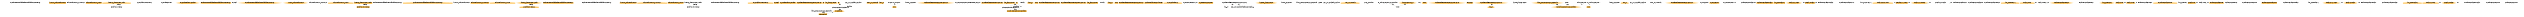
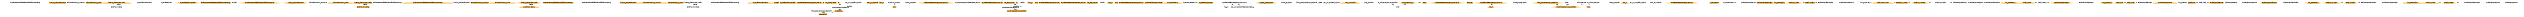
  digraph {
    node [cluster="CommandLine.Internal.ReflectionUtil.RetrieveOptionProperty<TAttribute>(object, string)" fillcolor=orange shape=hexagon span="0-0" style=filled file="ReflectionExtensions.cs"]
    edge [color=darkseagreen4 style=bold]
    n1 [cluster="Humanizer.Tests.Extensions.RomanianDateHumanizeTests.RomanianTranslationIsCorrectForThreeHoursAgo()" fillcolor=white label="Entry Humanizer.Tests.Extensions.RomanianDateHumanizeTests.RomanianTranslationIsCorrectForThreeHoursAgo()" span="11-11" file=""]
    n2 [cluster="Humanizer.Tests.Extensions.RomanianDateHumanizeTests.RomanianTranslationIsCorrectForThreeHoursAgo()" label="var currentCulture = Thread.CurrentThread.CurrentUICulture" shape=folder span="13-13" file=""]
    n3 [cluster="Humanizer.Tests.Extensions.RomanianDateHumanizeTests.RomanianTranslationIsCorrectForThreeHoursAgo()" fillcolor=white label="Thread.CurrentThread.CurrentUICulture = new CultureInfo(''ro-RO'')" shape=cylinder span="14-14" file=""]
    n4 [cluster="Humanizer.Tests.Extensions.RomanianDateHumanizeTests.RomanianTranslationIsCorrectForThreeHoursAgo()" label="Thread.CurrentThread.CurrentUICulture = currentCulture" shape=folder span="18-18" file=""]
    n5 [cluster="Humanizer.Tests.Extensions.RomanianDateHumanizeTests.RomanianTranslationIsCorrectForThreeHoursAgo()" label="var threeHoursAgo = DateTime.UtcNow.AddHours(-3).Humanize()" shape=house span="16-16" file=""]
    n6 [cluster="Humanizer.Tests.Extensions.RomanianDateHumanizeTests.RomanianTranslationIsCorrectForThreeHoursAgo()" fillcolor=white label="Assert.Equal(''acum 3 ore'', threeHoursAgo)" shape=folder span="20-20" file=""]
    n7 [cluster="System.Globalization.CultureInfo.CultureInfo(string)" fillcolor=white label="Entry System.Globalization.CultureInfo.CultureInfo(string)" shape=house file=""]
    n8 [cluster="System.DateTime.AddHours(double)" fillcolor=white label="Entry System.DateTime.AddHours(double)" file=""]
    n9 [cluster="System.DateTime.Humanize(bool, System.DateTime?)" label="Entry System.DateTime.Humanize(bool, System.DateTime?)" span="21-21" file=""]
    n10 [cluster="Humanizer.Tests.Extensions.RomanianDateHumanizeTests.RomanianTranslationIsCorrectForThreeHoursAgo()" label="Exit Humanizer.Tests.Extensions.RomanianDateHumanizeTests.RomanianTranslationIsCorrectForThreeHoursAgo()" shape=cylinder span="11-11" file=""]
    n11 [cluster="Unk.Equal" fillcolor=white label="Entry Unk.Equal" shape=cylinder span="" file=""]
    n12 [cluster="Humanizer.Tests.Extensions.RomanianDateHumanizeTests.RomanianTranslationIsCorrectFor20HoursAgo()" label="Entry Humanizer.Tests.Extensions.RomanianDateHumanizeTests.RomanianTranslationIsCorrectFor20HoursAgo()" span="24-24" file=""]
    n13 [cluster="Humanizer.Tests.Extensions.RomanianDateHumanizeTests.RomanianTranslationIsCorrectFor20HoursAgo()" label="var currentCulture = Thread.CurrentThread.CurrentUICulture" span="26-26" file=""]
    n14 [cluster="Humanizer.Tests.Extensions.RomanianDateHumanizeTests.RomanianTranslationIsCorrectFor20HoursAgo()" fillcolor=white label="Thread.CurrentThread.CurrentUICulture = new CultureInfo(''ro-RO'')" shape=folder span="27-27" file=""]
    n15 [cluster="Humanizer.Tests.Extensions.RomanianDateHumanizeTests.RomanianTranslationIsCorrectFor20HoursAgo()" label="Thread.CurrentThread.CurrentUICulture = currentCulture" shape=house span="31-31" file=""]
    n16 [cluster="Humanizer.Tests.Extensions.RomanianDateHumanizeTests.RomanianTranslationIsCorrectFor20HoursAgo()" label="var threeHoursAgo = DateTime.UtcNow.AddHours(-20).Humanize()" shape=folder span="29-29" file=""]
    n17 [cluster="Humanizer.Tests.Extensions.RomanianDateHumanizeTests.RomanianTranslationIsCorrectFor20HoursAgo()" label="Assert.Equal(''acum 20 de ore'', threeHoursAgo)" shape=cylinder span="33-33" file=""]
    n18 [cluster="Humanizer.Tests.Extensions.RomanianDateHumanizeTests.RomanianTranslationIsCorrectFor20HoursAgo()" fillcolor=white label="Exit Humanizer.Tests.Extensions.RomanianDateHumanizeTests.RomanianTranslationIsCorrectFor20HoursAgo()" shape=cylinder span="24-24" file=""]
    n19 [cluster="Humanizer.Tests.Extensions.RomanianDateHumanizeTests.RomanianTranslationIsCorrectForThreeHoursAgo()" file="InstanceBuilder.cs" label="Entry Humanizer.Tests.Extensions.RomanianDateHumanizeTests.RomanianTranslationIsCorrectForThreeHoursAgo()" shape=house span="11-11"]
    n20 [cluster="Humanizer.Tests.Extensions.RomanianDateHumanizeTests.RomanianTranslationIsCorrectForThreeHoursAgo()" file="InstanceBuilder.cs" fillcolor=white label="var currentCulture = Thread.CurrentThread.CurrentUICulture" shape=cylinder span="13-13"]
    n21 [cluster="Humanizer.Tests.Extensions.RomanianDateHumanizeTests.RomanianTranslationIsCorrectForThreeHoursAgo()" file="InstanceBuilder.cs" label="Thread.CurrentThread.CurrentUICulture = new CultureInfo(''ro-RO'')" shape=folder span="14-14"]
    n22 [cluster="Humanizer.Tests.Extensions.RomanianDateHumanizeTests.RomanianTranslationIsCorrectForThreeHoursAgo()" file="InstanceBuilder.cs" label="Thread.CurrentThread.CurrentUICulture = currentCulture" shape=house span="18-18"]
    n23 [cluster="Humanizer.Tests.Extensions.RomanianDateHumanizeTests.RomanianTranslationIsCorrectForThreeHoursAgo()" file="InstanceBuilder.cs" label="var threeHoursAgo = DateTime.UtcNow.AddHours(-3).Humanize()" span="16-16"]
    n24 [cluster="Humanizer.Tests.Extensions.RomanianDateHumanizeTests.RomanianTranslationIsCorrectForThreeHoursAgo()" file="InstanceBuilder.cs" label="Assert.Equal(''acum 3 ore'', threeHoursAgo)" shape=house span="20-20"]
    n25 [cluster="Humanizer.Tests.Extensions.RomanianDateHumanizeTests.RomanianTranslationIsCorrectForThreeHoursAgo()" file="InstanceBuilder.cs" label="Exit Humanizer.Tests.Extensions.RomanianDateHumanizeTests.RomanianTranslationIsCorrectForThreeHoursAgo()" shape=cylinder span="11-11"]
    n26 [cluster="Humanizer.Tests.Extensions.RomanianDateHumanizeTests.RomanianTranslationIsCorrectFor20HoursAgo()" file="InstanceBuilder.cs" fillcolor=white label="Entry Humanizer.Tests.Extensions.RomanianDateHumanizeTests.RomanianTranslationIsCorrectFor20HoursAgo()" span="24-24"]
    n27 [cluster="Humanizer.Tests.Extensions.RomanianDateHumanizeTests.RomanianTranslationIsCorrectFor20HoursAgo()" file="InstanceBuilder.cs" label="var currentCulture = Thread.CurrentThread.CurrentUICulture" shape=cylinder span="26-26"]
    n28 [cluster="Humanizer.Tests.Extensions.RomanianDateHumanizeTests.RomanianTranslationIsCorrectFor20HoursAgo()" file="InstanceBuilder.cs" label="Thread.CurrentThread.CurrentUICulture = new CultureInfo(''ro-RO'')" shape=house span="27-27"]
    n29 [cluster="Humanizer.Tests.Extensions.RomanianDateHumanizeTests.RomanianTranslationIsCorrectFor20HoursAgo()" file="InstanceBuilder.cs" label="Thread.CurrentThread.CurrentUICulture = currentCulture" shape=folder span="31-31"]
    n30 [cluster="Humanizer.Tests.Extensions.RomanianDateHumanizeTests.RomanianTranslationIsCorrectFor20HoursAgo()" file="InstanceBuilder.cs" fillcolor=white label="var threeHoursAgo = DateTime.UtcNow.AddHours(-20).Humanize()" shape=folder span="29-29"]
    n31 [cluster="Humanizer.Tests.Extensions.RomanianDateHumanizeTests.RomanianTranslationIsCorrectFor20HoursAgo()" file="InstanceBuilder.cs" fillcolor=white label="Assert.Equal(''acum 20 de ore'', threeHoursAgo)" shape=folder span="33-33"]
    n32 [cluster="Humanizer.Tests.Extensions.RomanianDateHumanizeTests.RomanianTranslationIsCorrectFor20HoursAgo()" file="InstanceBuilder.cs" fillcolor=white label="Exit Humanizer.Tests.Extensions.RomanianDateHumanizeTests.RomanianTranslationIsCorrectFor20HoursAgo()" span="24-24"]
    n33 [cluster="System.Globalization.CultureInfo.CultureInfo(string)" file="InstanceBuilder.cs" label="Entry System.Globalization.CultureInfo.CultureInfo(string)" shape=house]
    n34 [cluster="Unk.Equal" file="InstanceBuilder.cs" label="Entry Unk.Equal" shape=folder span=""]
    n35 [cluster="System.DateTime.Humanize(bool, System.DateTime?)" file="InstanceBuilder.cs" label="Entry System.DateTime.Humanize(bool, System.DateTime?)" shape=folder span="21-21"]
    n36 [cluster="CommandLine.Internal.ReflectionUtil.RetrievePropertyAttributeList<TAttribute>(object)" label="Entry CommandLine.Internal.ReflectionUtil.RetrievePropertyAttributeList<TAttribute>(object)" shape=folder span="112-112"]
    n37 [cluster="CommandLine.Internal.ReflectionUtil.RetrievePropertyAttributeList<TAttribute>(object)" color=green community=0 label=info prediction=0 shape=folder span="118-118"]
    n38 [cluster="CommandLine.Internal.ReflectionUtil.RetrievePropertyAttributeList<TAttribute>(object)" label="var info = target.GetType().GetProperties()" shape=cylinder span="116-116"]
    n39 [cluster="CommandLine.Internal.ReflectionUtil.RetrievePropertyAttributeList<TAttribute>(object)" label="list.Add((TAttribute)attribute)" shape=folder span="128-128"]
    n40 [cluster="CommandLine.Internal.ReflectionUtil.RetrievePropertyAttributeList<TAttribute>(object)" fillcolor=white label="property != null && (property.CanRead && property.CanWrite)" span="120-120"]
    n41 [cluster="CommandLine.Internal.ReflectionUtil.RetrievePropertyAttributeList<TAttribute>(object)" label="setMethod != null && !setMethod.IsStatic" shape=cylinder span="123-123"]
    n42 [cluster="CommandLine.Internal.ReflectionUtil.RetrievePropertyAttributeList<TAttribute>(object)" label="attribute != null" shape=cylinder span="126-126"]
    n43 [cluster="CommandLine.Internal.ReflectionUtil.RetrievePropertyAttributeList<TAttribute>(object)" label="return list;" span="134-134"]
    n44 [cluster="CommandLine.Internal.ReflectionUtil.RetrievePropertyAttributeList<TAttribute>(object)" fillcolor=white label="var setMethod = property.GetSetMethod()" shape=folder span="122-122"]
    n45 [cluster="CommandLine.Internal.ReflectionUtil.RetrievePropertyAttributeList<TAttribute>(object)" fillcolor=white label="var attribute = Attribute.GetCustomAttribute(property, typeof(TAttribute), false)" shape=folder span="125-125"]
    n46 [cluster="CommandLine.Internal.ReflectionUtil.RetrievePropertyAttributeList<TAttribute>(object)" fillcolor=white label="IList<TAttribute> list = new List<TAttribute>()" span="115-115"]
    n47 [cluster="CommandLine.Internal.ReflectionUtil.RetrievePropertyAttributeList<TAttribute>(object)" label="Exit CommandLine.Internal.ReflectionUtil.RetrievePropertyAttributeList<TAttribute>(object)" span="112-112"]
    n48 [cluster="System.Attribute.GetCustomAttribute(System.Reflection.MemberInfo, System.Type, bool)" fillcolor=white label="Entry System.Attribute.GetCustomAttribute(System.Reflection.MemberInfo, System.Type, bool)" shape=folder]
    n49 [cluster="CommandLine.Internal.ReflectionUtil.RetrieveMethod<TAttribute>(object)" label="Entry CommandLine.Internal.ReflectionUtil.RetrieveMethod<TAttribute>(object)" shape=cylinder span="70-70"]
    n50 [cluster="CommandLine.Internal.ReflectionUtil.RetrieveMethod<TAttribute>(object)" label="var info = target.GetType().GetMethods()" shape=cylinder span="73-73"]
    n51 [cluster="CommandLine.Internal.ReflectionUtil.RetrieveMethod<TAttribute>(object)" fillcolor=white label="Attribute attribute =\r\n                        Attribute.GetCustomAttribute(method, typeof(TAttribute), false)" shape=folder span="79-80"]
    n52 [cluster="CommandLine.Internal.ReflectionUtil.RetrieveMethod<TAttribute>(object)" label="return new Pair<MethodInfo, TAttribute>(method, (TAttribute)attribute);" shape=folder span="83-83"]
    n53 [cluster="CommandLine.Internal.ReflectionUtil.RetrieveMethod<TAttribute>(object)" label=info span="75-75"]
    n54 [cluster="CommandLine.Internal.ReflectionUtil.RetrieveMethod<TAttribute>(object)" fillcolor=white label="!method.IsStatic" span="77-77"]
    n55 [cluster="CommandLine.Internal.ReflectionUtil.RetrieveMethod<TAttribute>(object)" label="attribute != null" span="81-81"]
    n56 [cluster="CommandLine.Internal.ReflectionUtil.RetrieveMethod<TAttribute>(object)" label="return null;" shape=folder span="88-88"]
    n57 [cluster="CommandLine.Internal.ReflectionUtil.RetrieveMethod<TAttribute>(object)" label="Exit CommandLine.Internal.ReflectionUtil.RetrieveMethod<TAttribute>(object)" shape=cylinder span="70-70"]
    n58 [cluster="CommandLine.Internal.ReflectionUtil.RetrieveMethodAttributeOnly<TAttribute>(object)" label="Entry CommandLine.Internal.ReflectionUtil.RetrieveMethodAttributeOnly<TAttribute>(object)" shape=cylinder span="91-91"]
    n59 [cluster="CommandLine.Internal.ReflectionUtil.RetrieveMethodAttributeOnly<TAttribute>(object)" fillcolor=white label="Attribute attribute =\r\n                        Attribute.GetCustomAttribute(method, typeof(TAttribute), false)" span="100-101"]
    n60 [cluster="CommandLine.Internal.ReflectionUtil.RetrieveMethodAttributeOnly<TAttribute>(object)" label="return (TAttribute)attribute;" span="104-104"]
    n61 [cluster="CommandLine.Internal.ReflectionUtil.RetrieveMethodAttributeOnly<TAttribute>(object)" label="var info = target.GetType().GetMethods()" shape=folder span="94-94"]
    n62 [cluster="CommandLine.Internal.ReflectionUtil.RetrieveMethodAttributeOnly<TAttribute>(object)" label=info span="96-96"]
    n63 [cluster="CommandLine.Internal.ReflectionUtil.RetrieveMethodAttributeOnly<TAttribute>(object)" fillcolor=white label="!method.IsStatic" span="98-98"]
    n64 [cluster="CommandLine.Internal.ReflectionUtil.RetrieveMethodAttributeOnly<TAttribute>(object)" label="attribute != null" span="102-102"]
    n65 [cluster="CommandLine.Internal.ReflectionUtil.RetrieveMethodAttributeOnly<TAttribute>(object)" label="return null;" shape=folder span="109-109"]
    n66 [cluster="CommandLine.Internal.ReflectionUtil.RetrieveMethodAttributeOnly<TAttribute>(object)" label="Exit CommandLine.Internal.ReflectionUtil.RetrieveMethodAttributeOnly<TAttribute>(object)" shape=folder span="91-91"]
    n67 [cluster="CommandLine.Internal.Pair<TLeft, TRight>.Pair(TLeft, TRight)" label="Entry CommandLine.Internal.Pair<TLeft, TRight>.Pair(TLeft, TRight)" shape=cylinder span="37-37"]
    n68 [cluster="string.CompareOrdinal(string, string)" label="Entry string.CompareOrdinal(info, string)" shape=house]
    n69 [cluster="System.Collections.Generic.ICollection<T>.Add(T)" fillcolor=white label="Entry System.Collections.Generic.ICollection<T>.Add(T)" shape=folder]
    n70 [cluster="System.Reflection.PropertyInfo.GetSetMethod()" label="Entry System.Reflection.PropertyInfo.GetSetMethod()" shape=folder]
    n71 [fillcolor=white label="Entry CommandLine.Internal.ReflectionUtil.RetrieveOptionProperty<TAttribute>(object, string)" shape=house span="151-151"]
    n72 [fillcolor=white label="target == null" shape=house span="155-155"]
    n73 [fillcolor=white label="optionAttr != null && string.CompareOrdinal(uniqueName, optionAttr.UniqueName) == 0" shape=folder span="167-167"]
    n74 [label="var propertiesInfo = target.GetType().GetProperties()" span="156-156"]
    n75 [fillcolor=white label="var setMethod = property.GetSetMethod()" span="162-162"]
    n76 [fillcolor=white label="var attribute = Attribute.GetCustomAttribute(property, typeof(TAttribute), false)" shape=cylinder span="165-165"]
    n77 [fillcolor=white label=propertiesInfo shape=folder span="158-158"]
    n78 [fillcolor=white label="property != null && (property.CanRead && property.CanWrite)" shape=cylinder span="160-160"]
    n79 [label="setMethod != null && !setMethod.IsStatic" shape=house span="163-163"]
    n80 [fillcolor=white label="var optionAttr = (TAttribute)attribute" shape=house span="166-166"]
    n81 [fillcolor=white label="found = new Pair<PropertyInfo, TAttribute>(property, (TAttribute)attribute)" shape=folder span="169-169"]
    n82 [fillcolor=white label="return found;" shape=house span="175-175"]
    n83 [label="Pair<PropertyInfo, TAttribute> found = null" span="154-154"]
    n84 [fillcolor=white label="return null;" shape=folder span="155-155"]
    n85 [label="return found;" span="170-170"]
    n86 [label="Exit CommandLine.Internal.ReflectionUtil.RetrieveOptionProperty<TAttribute>(object, string)" span="151-151"]
    n87 [cluster="object.GetType()" label="Entry object.GetType()" shape=cylinder]
    n88 [cluster="CommandLine.Internal.ReflectionUtil.RetrievePropertyList<TAttribute>(object)" label="Entry CommandLine.Internal.ReflectionUtil.RetrievePropertyList<TAttribute>(object)" span="43-43"]
    n89 [cluster="CommandLine.Internal.ReflectionUtil.RetrievePropertyList<TAttribute>(object)" label="target != null" shape=house span="47-47"]
    n90 [cluster="CommandLine.Internal.ReflectionUtil.RetrievePropertyList<TAttribute>(object)" fillcolor=white label="var propertiesInfo = target.GetType().GetProperties()" span="49-49"]
    n91 [cluster="CommandLine.Internal.ReflectionUtil.RetrievePropertyList<TAttribute>(object)" label="list.Add(new Pair<PropertyInfo, TAttribute>(property, (TAttribute)attribute))" span="61-61"]
    n92 [cluster="CommandLine.Internal.ReflectionUtil.RetrievePropertyList<TAttribute>(object)" fillcolor=white label="var setMethod = property.GetSetMethod()" shape=folder span="55-55"]
    n93 [cluster="CommandLine.Internal.ReflectionUtil.RetrievePropertyList<TAttribute>(object)" label="var attribute = Attribute.GetCustomAttribute(property, typeof(TAttribute), false)" span="58-58"]
    n94 [cluster="CommandLine.Internal.ReflectionUtil.RetrievePropertyList<TAttribute>(object)" fillcolor=white label="IList<Pair<PropertyInfo, TAttribute>> list = new List<Pair<PropertyInfo, TAttribute>>()" shape=house span="46-46"]
    n95 [cluster="CommandLine.Internal.ReflectionUtil.RetrievePropertyList<TAttribute>(object)" label="return list;" span="67-67"]
    n96 [cluster="CommandLine.Internal.ReflectionUtil.RetrievePropertyList<TAttribute>(object)" fillcolor=white label=propertiesInfo shape=folder span="51-51"]
    n97 [cluster="CommandLine.Internal.ReflectionUtil.RetrievePropertyList<TAttribute>(object)" label="attribute != null" shape=house span="59-59"]
    n98 [cluster="CommandLine.Internal.ReflectionUtil.RetrievePropertyList<TAttribute>(object)" fillcolor=white label="property != null && (property.CanRead && property.CanWrite)" shape=folder span="53-53"]
    n99 [cluster="CommandLine.Internal.ReflectionUtil.RetrievePropertyList<TAttribute>(object)" fillcolor=white label="setMethod != null && !setMethod.IsStatic" span="56-56"]
    n100 [cluster="CommandLine.Internal.ReflectionUtil.RetrievePropertyList<TAttribute>(object)" label="Exit CommandLine.Internal.ReflectionUtil.RetrievePropertyList<TAttribute>(object)" span="43-43"]
-   n101 [cluster="System.Type.GetMethods()" fillcolor=white label="Entry System.Type.GetMethods()" shape=cylinder]
    n102 [cluster="System.Type.GetProperties()" label="Entry System.Type.GetProperties()" shape=cylinder]
    n103 [cluster="System.Collections.Generic.List<T>.List()" fillcolor=white label="Entry System.Collections.Generic.List<T>.List()"]
    n104 [cluster="Humanizer.Bytes.ByteSize.FromMegabytes(double)" file="ReflectionHelper.cs" fillcolor=white label="Entry Humanizer.Bytes.ByteSize.FromMegabytes(double)" shape=cylinder span="130-130"]
    n105 [cluster="Humanizer.Tests.Bytes.CreatingTests.FromGigabytes()" file="ReflectionHelper.cs" label="Entry Humanizer.Tests.Bytes.CreatingTests.FromGigabytes()" shape=folder span="79-79"]
    n106 [cluster="Humanizer.Tests.Bytes.CreatingTests.FromGigabytes()" file="ReflectionHelper.cs" label="var result = ByteSize.FromGigabytes(1.5)" shape=folder span="81-81"]
    n107 [cluster="Humanizer.Tests.Bytes.CreatingTests.FromGigabytes()" file="ReflectionHelper.cs" label="Assert.Equal(1610612736, result.Bytes)" span="83-83"]
    n108 [cluster="Humanizer.Tests.Bytes.CreatingTests.FromGigabytes()" file="ReflectionHelper.cs" label="Assert.Equal(1.5, result.Gigabytes)" shape=folder span="84-84"]
    n109 [cluster="Humanizer.Tests.Bytes.CreatingTests.FromGigabytes()" file="ReflectionHelper.cs" fillcolor=white label="Exit Humanizer.Tests.Bytes.CreatingTests.FromGigabytes()" shape=cylinder span="79-79"]
    n110 [cluster="Humanizer.Tests.Bytes.CreatingTests.Constructor()" file="ReflectionHelper.cs" fillcolor=white label="Entry Humanizer.Tests.Bytes.CreatingTests.Constructor()" shape=house span="30-30"]
    n111 [cluster="Humanizer.Tests.Bytes.CreatingTests.Constructor()" file="ReflectionHelper.cs" fillcolor=white label="var result = new ByteSize(1099511627776)" shape=folder span="32-32"]
    n112 [cluster="Humanizer.Tests.Bytes.CreatingTests.Constructor()" file="ReflectionHelper.cs" label="Assert.Equal(8.796093022208e12, result.Bits)" shape=house span="34-34"]
    n113 [cluster="Humanizer.Tests.Bytes.CreatingTests.Constructor()" file="ReflectionHelper.cs" label="Assert.Equal(1099511627776, result.Bytes)" shape=folder span="35-35"]
    n114 [cluster="Humanizer.Tests.Bytes.CreatingTests.Constructor()" file="ReflectionHelper.cs" label="Assert.Equal(1073741824, result.Kilobytes)" span="36-36"]
    n115 [cluster="Humanizer.Tests.Bytes.CreatingTests.Constructor()" file="ReflectionHelper.cs" fillcolor=white label="Assert.Equal(1048576, result.Megabytes)" shape=house span="37-37"]
    n116 [cluster="Humanizer.Tests.Bytes.CreatingTests.Constructor()" file="ReflectionHelper.cs" fillcolor=white label="Exit Humanizer.Tests.Bytes.UniqueName.Constructor()" shape=folder span="30-30"]
    n117 [cluster="Humanizer.Bytes.ByteSize.FromGigabytes(double)" file="ReflectionHelper.cs" fillcolor=white label="Entry Humanizer.Bytes.ByteSize.FromGigabytes(double)" shape=cylinder span="135-135"]
    n118 [cluster="Humanizer.Tests.Bytes.CreatingTests.FromKilobytes()" file="ReflectionHelper.cs" fillcolor=white label="Entry Humanizer.Tests.Bytes.CreatingTests.FromKilobytes()" shape=folder span="61-61"]
    n119 [cluster="Humanizer.Tests.Bytes.CreatingTests.FromKilobytes()" file="ReflectionHelper.cs" label="var result = ByteSize.FromKilobytes(1.5)" shape=house span="63-63"]
    n120 [cluster="Humanizer.Tests.Bytes.CreatingTests.FromKilobytes()" file="ReflectionHelper.cs" label="Assert.Equal(1536, result.Bytes)" shape=house span="65-65"]
    n121 [cluster="Humanizer.Tests.Bytes.CreatingTests.FromKilobytes()" file="ReflectionHelper.cs" fillcolor=white label="Assert.Equal(1.5, result.Kilobytes)" shape=folder span="66-66"]
    n122 [cluster="Humanizer.Tests.Bytes.CreatingTests.FromKilobytes()" file="ReflectionHelper.cs" label="Exit Humanizer.Tests.Bytes.CreatingTests.FromKilobytes()" span="61-61"]
    n123 [cluster="Humanizer.Tests.Bytes.CreatingTests.FromBytes()" file="ReflectionHelper.cs" fillcolor=white label="Entry Humanizer.Tests.Bytes.CreatingTests.FromBytes()" shape=house span="52-52"]
    n124 [cluster="Humanizer.Tests.Bytes.CreatingTests.FromBytes()" file="ReflectionHelper.cs" label="var result = ByteSize.FromBytes(1.5)" span="54-54"]
    n125 [cluster="Humanizer.Tests.Bytes.CreatingTests.FromBytes()" file="ReflectionHelper.cs" label="Assert.Equal(12, result.Bits)" shape=cylinder span="56-56"]
    n126 [cluster="Humanizer.Tests.Bytes.CreatingTests.FromBytes()" file="ReflectionHelper.cs" label="Assert.Equal(1.5, result.Bytes)" shape=cylinder span="57-57"]
    n127 [cluster="Humanizer.Tests.Bytes.CreatingTests.FromBytes()" file="ReflectionHelper.cs" fillcolor=white label="Exit Humanizer.Tests.Bytes.CreatingTests.FromBytes()" shape=folder span="52-52"]
    n128 [cluster="Humanizer.Tests.Bytes.CreatingTests.FromBits()" file="ReflectionHelper.cs" label="Entry Humanizer.Tests.Bytes.CreatingTests.FromBits()" shape=house span="43-43"]
    n129 [cluster="Humanizer.Tests.Bytes.CreatingTests.FromBits()" file="ReflectionHelper.cs" fillcolor=white label="var result = ByteSize.FromBits(8)" shape=cylinder span="45-45"]
    n130 [cluster="Humanizer.Tests.Bytes.CreatingTests.FromBits()" file="ReflectionHelper.cs" label="Assert.Equal(8, result.Bits)" shape=folder span="47-47"]
    n131 [cluster="Humanizer.Tests.Bytes.CreatingTests.FromBits()" file="ReflectionHelper.cs" fillcolor=white label="Assert.Equal(1, result.Bytes)" shape=cylinder span="48-48"]
    n132 [cluster="Humanizer.Tests.Bytes.CreatingTests.FromBits()" file="ReflectionHelper.cs" label="Exit Humanizer.Tests.Bytes.CreatingTests.FromBits()" shape=cylinder span="43-43"]
    n133 [cluster="Humanizer.Bytes.ByteSize.FromBits(long)" file="ReflectionHelper.cs" fillcolor=white label="Entry Humanizer.Bytes.ByteSize.FromBits(long)" shape=cylinder span="115-115"]
    n134 [cluster="Humanizer.Bytes.ByteSize.FromKilobytes(double)" file="ReflectionHelper.cs" fillcolor=white label="Entry Humanizer.Bytes.ByteSize.FromKilobytes(double)" span="125-125"]
    n135 [cluster="Humanizer.Bytes.ByteSize.FromTerabytes(double)" file="ReflectionHelper.cs" label="Entry Humanizer.Bytes.ByteSize.FromTerabytes(double)" shape=folder span="140-140"]
    n136 [cluster="Humanizer.Tests.Bytes.CreatingTests.FromTerabytes()" file="ReflectionHelper.cs" fillcolor=white label="Entry Humanizer.Tests.Bytes.CreatingTests.FromTerabytes()" shape=house span="88-88"]
-   n137 [cluster="Humanizer.Tests.Bytes.CreatingTests.FromTerabytes()" file="ReflectionHelper.cs" fillcolor=white label="var result = ByteSize.FromTerabytes(1.5)" span="90-90"]
+   n137 [cluster="Humanizer.Tests.Bytes.CreatingTests.FromTerabytes()" file="ReflectionHelper.cs" label="var result = ByteSize.FromTerabytes(1.5)" span="90-90"]
    n138 [cluster="Humanizer.Tests.Bytes.CreatingTests.FromTerabytes()" file="ReflectionHelper.cs" label="Assert.Equal(1649267441664, result.Bytes)" span="92-92"]
    n139 [cluster="Humanizer.Tests.Bytes.CreatingTests.FromTerabytes()" file="ReflectionHelper.cs" label="Assert.Equal(1.5, result.Terabytes)" span="93-93"]
    n140 [cluster="Humanizer.Tests.Bytes.CreatingTests.FromTerabytes()" file="ReflectionHelper.cs" fillcolor=white label="Exit Humanizer.Tests.Bytes.CreatingTests.FromTerabytes()" shape=folder span="88-88"]
    n141 [cluster="Humanizer.Tests.Bytes.CreatingTests.FromMegabytes()" file="ReflectionHelper.cs" fillcolor=white label="Entry Humanizer.Tests.Bytes.CreatingTests.FromMegabytes()" span="70-70"]
    n142 [cluster="Humanizer.Tests.Bytes.CreatingTests.FromMegabytes()" file="ReflectionHelper.cs" label="var result = ByteSize.FromMegabytes(1.5)" shape=house span="72-72"]
    n143 [cluster="Humanizer.Tests.Bytes.CreatingTests.FromMegabytes()" file="ReflectionHelper.cs" label="Assert.Equal(1572864, result.Bytes)" shape=house span="74-74"]
    n144 [cluster="Humanizer.Tests.Bytes.CreatingTests.FromMegabytes()" file="ReflectionHelper.cs" label="Assert.Equal(1.5, result.Megabytes)" span="75-75"]
    n145 [cluster="Humanizer.Tests.Bytes.CreatingTests.FromMegabytes()" file="ReflectionHelper.cs" fillcolor=white label="Exit Humanizer.Tests.Bytes.CreatingTests.FromMegabytes()" shape=house span="70-70"]
    n146 [cluster="Humanizer.Bytes.ByteSize.FromBytes(double)" file="ReflectionHelper.cs" fillcolor=white label="Entry Humanizer.Bytes.ByteSize.FromBytes(double)" shape=cylinder span="120-120"]
    n147 [cluster="Humanizer.Bytes.ByteSize.ByteSize(double)" file="ReflectionHelper.cs" fillcolor=white label="Entry Humanizer.Bytes.ByteSize.ByteSize(double)" span="102-102"]
    n5 -> n6 [label=threeHoursAgo]
    n16 -> n17 [label=threeHoursAgo style=dashed]
    n23 -> n24 [label=threeHoursAgo style=dashed]
    n30 -> n31 [label=threeHoursAgo]
    n45 -> n39 [label=attribute style=dashed]
    n46 -> n43 [label=list]
    n51 -> n52 [label=attribute style=dashed]
    n53 -> n51 [label=method]
    n53 -> n52 [label=method]
    n59 -> n60 [label=attribute]
    n60 -> n39 [label=list]
    n62 -> n59 [label=method style=dashed]
    n71 -> n72 [label=object style=dashed]
    n71 -> n73 [label=string]
    n81 -> n82 [label=found]
    n83 -> n82 [label=found]
    n88 -> n89 [label=object style=dashed]
    n93 -> n91 [label=attribute]
    n94 -> n91 [label=list style=dashed]
    n94 -> n95 [label=list style=dashed]
    n96 -> n91 [label=property style=dashed]
    n107 -> n107 [label=result style=dashed]
    n108 -> n108 [label=result]
    n112 -> n112 [label=result style=dashed]
    n113 -> n113 [label=result style=dashed]
    n114 -> n114 [label=result]
    n115 -> n115 [label=result]
    n120 -> n120 [label=result]
    n121 -> n121 [label=result]
    n125 -> n125 [label=result style=dashed]
    n126 -> n126 [label=result]
    n130 -> n130 [label=result]
    n131 -> n131 [label=result]
    n138 -> n138 [label=result]
    n139 -> n139 [label=result style=dashed]
    n143 -> n143 [label=result]
    n144 -> n144 [label=result style=dashed]
  }
